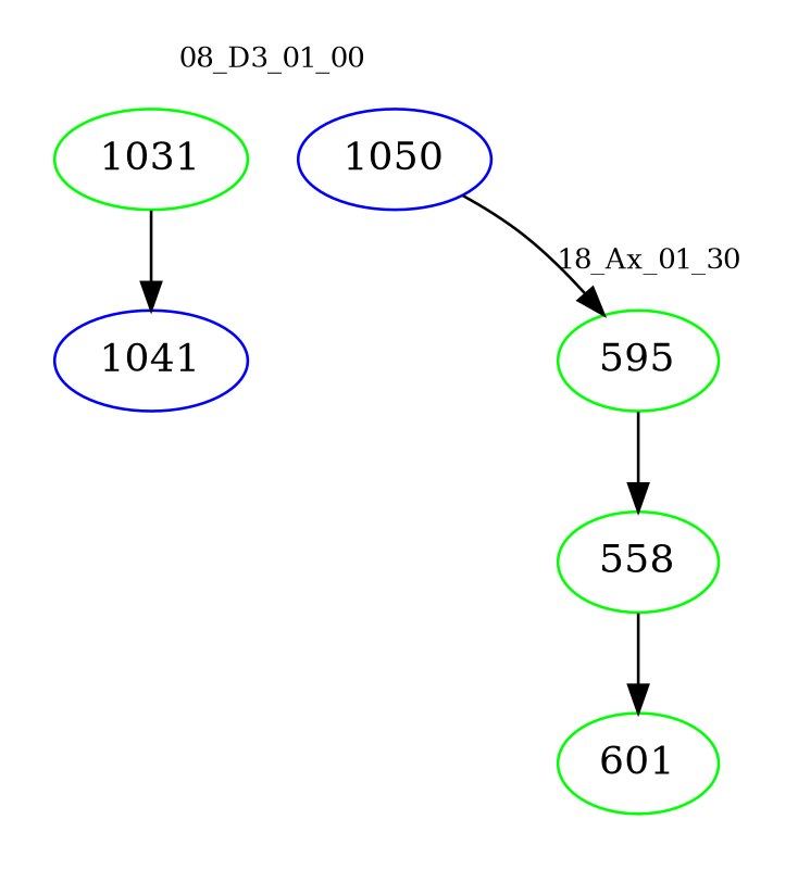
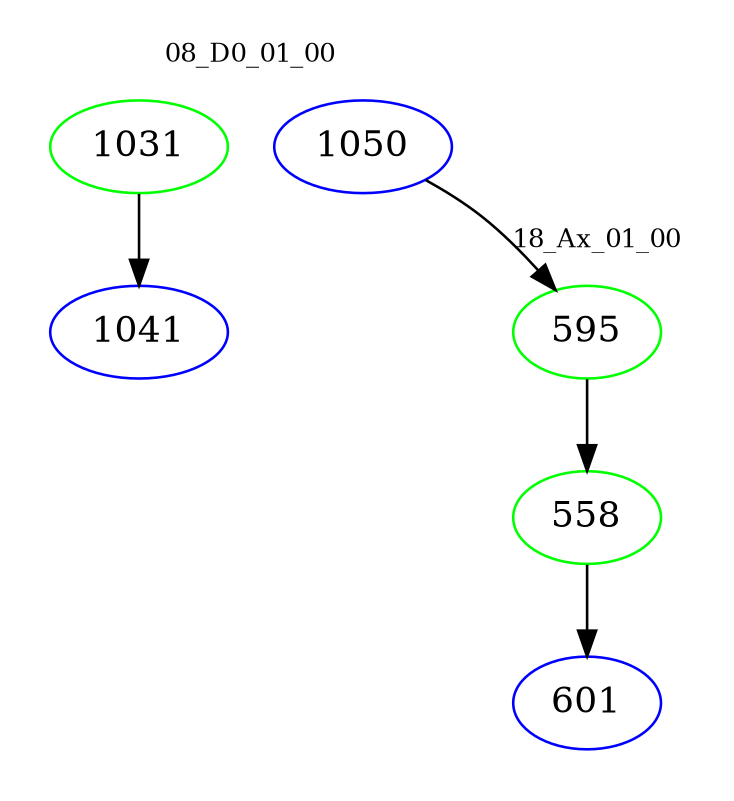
  digraph {
    node [color=green]
    edge [color=black]
    n1 [label=595]
    n2 [label=558]
-   n3 [label=601]
+   n3 [color=blue label=601]
    n4 [color=blue label=1050]
    n5 [label=1031]
    n6 [color=blue label=1041]
    subgraph cluster_1 {
      color=white
      fontsize=10
-     label="18_Ax_01_30"
+     label="18_Ax_01_00"
      n1
      n2
      n3
    }
    subgraph cluster_2 {
      color=white
      fontsize=10
-     label="08_D3_01_00"
+     label="08_D0_01_00"
      n4
      n5
      n6
    }
    n1 -> n2
    n2 -> n3
    n4 -> n1
    n5 -> n6
  }
